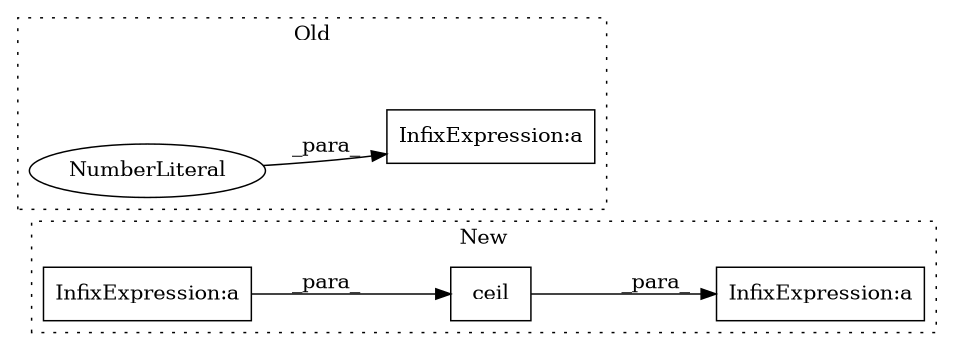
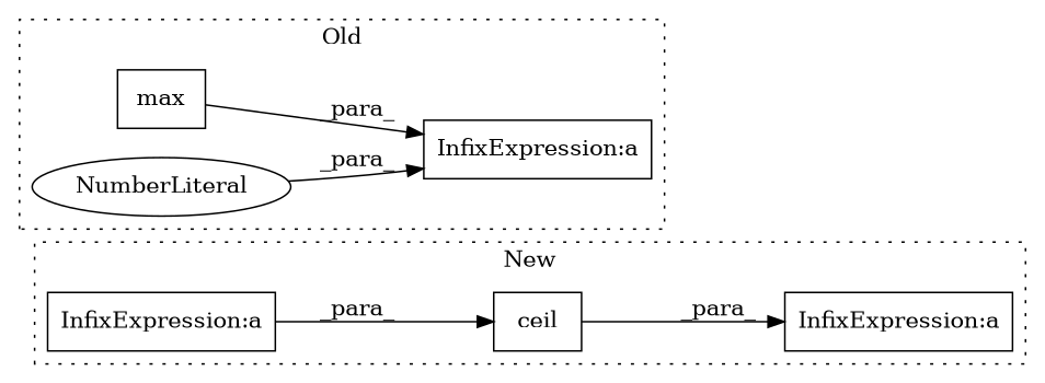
  digraph {
    rankdir=LR
    node [a=27 l=3 shape=box]
    n1 [a=32 l="5,1" label=ceil s="1213,1260"]
    n2 [label="InfixExpression:a" s=1249]
    n3 [label="InfixExpression:a" s=1261]
+   n4 [a=32 l="4,1" label=max s="1336,1352"]
    n5 [label="InfixExpression:a" s=1387]
    n6 [a=34 l=1 label=NumberLiteral s=1390 shape=ellipse]
    subgraph cluster_1 {
      label=New
      style=dotted
      n1
      n2
      n3
    }
    subgraph cluster_2 {
      label=Old
      style=dotted
+     n4
      n5
      n6
    }
    n1 -> n3 [label=_para_]
    n2 -> n1 [label=_para_]
+   n4 -> n5 [label=_para_]
    n6 -> n5 [label=_para_]
  }
